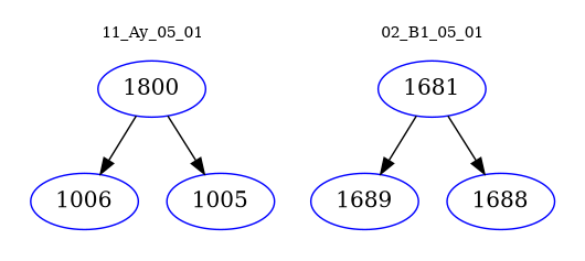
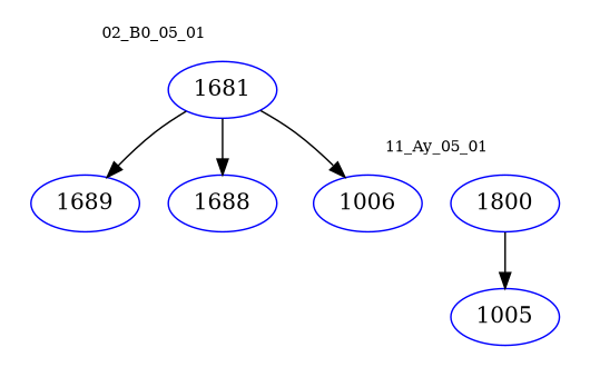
  digraph {
    node [color=blue]
    edge [color=black]
    n1 [label=1800]
    n2 [label=1006]
    n3 [label=1005]
    n4 [label=1681]
    n5 [label=1689]
    n6 [label=1688]
    subgraph cluster_1 {
      color=white
      fontsize=10
      label="11_Ay_05_01"
      n1
      n2
      n3
    }
    subgraph cluster_2 {
      color=white
      fontsize=10
-     label="02_B1_05_01"
+     label="02_B0_05_01"
      n4
      n5
      n6
    }
-   n1 -> n2
+   n4 -> n2
    n1 -> n3
    n4 -> n5
    n4 -> n6
  }
